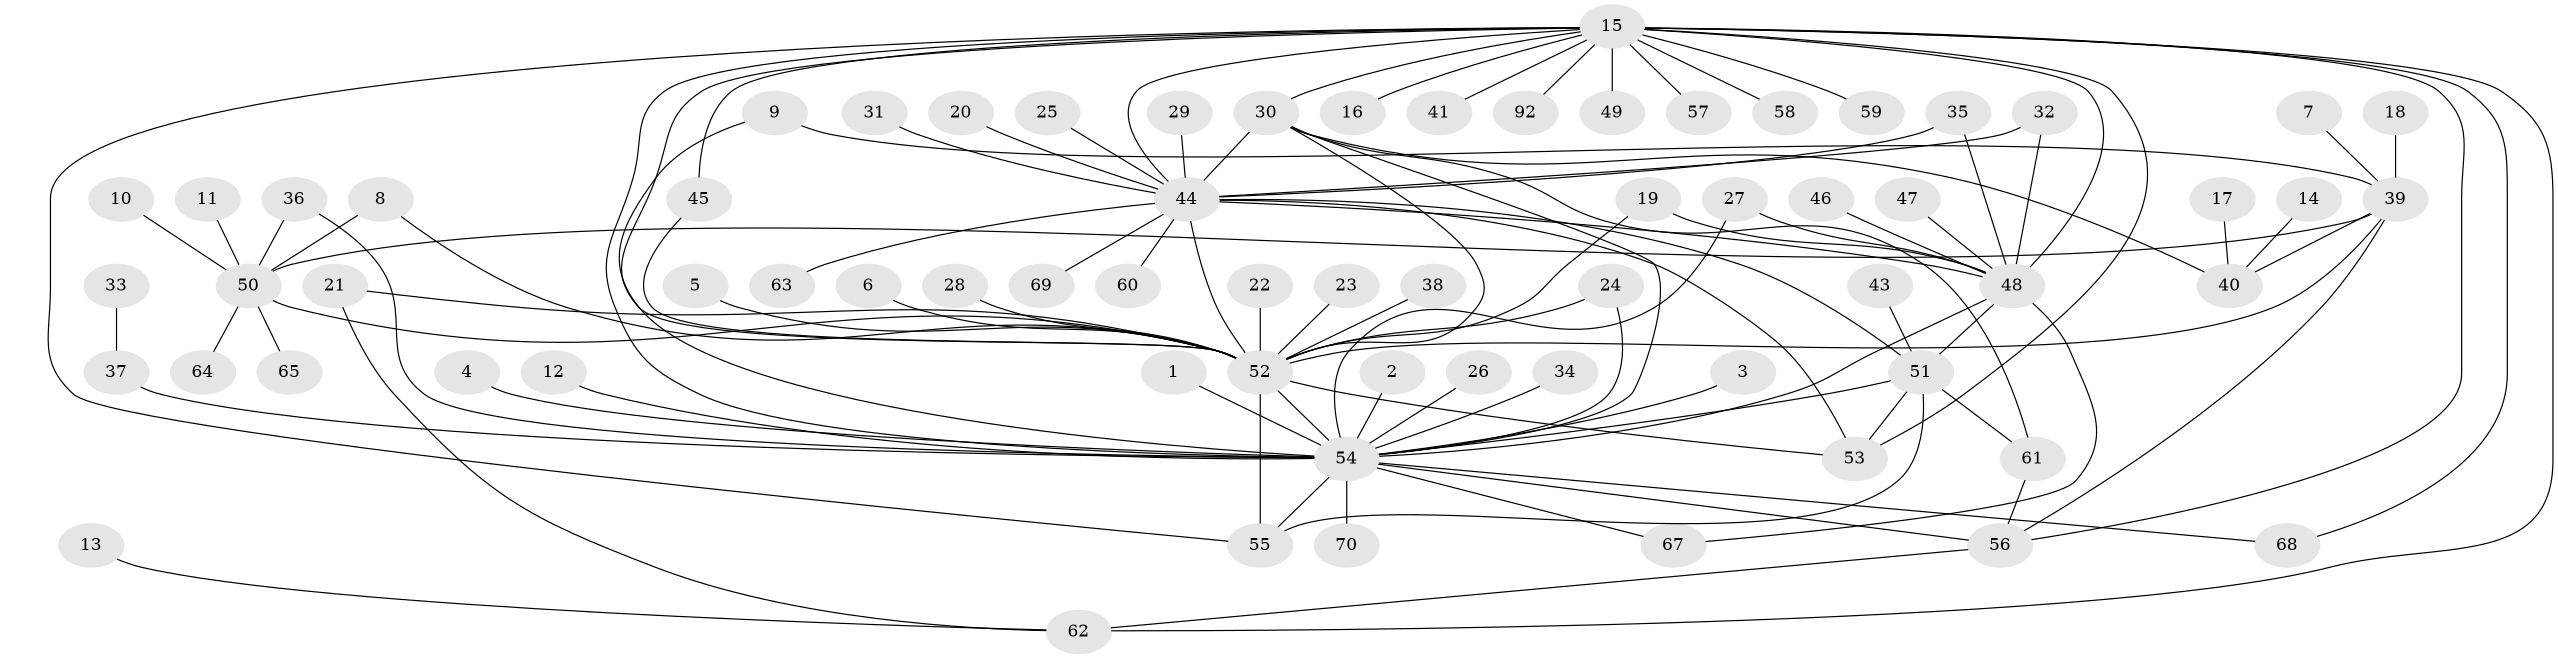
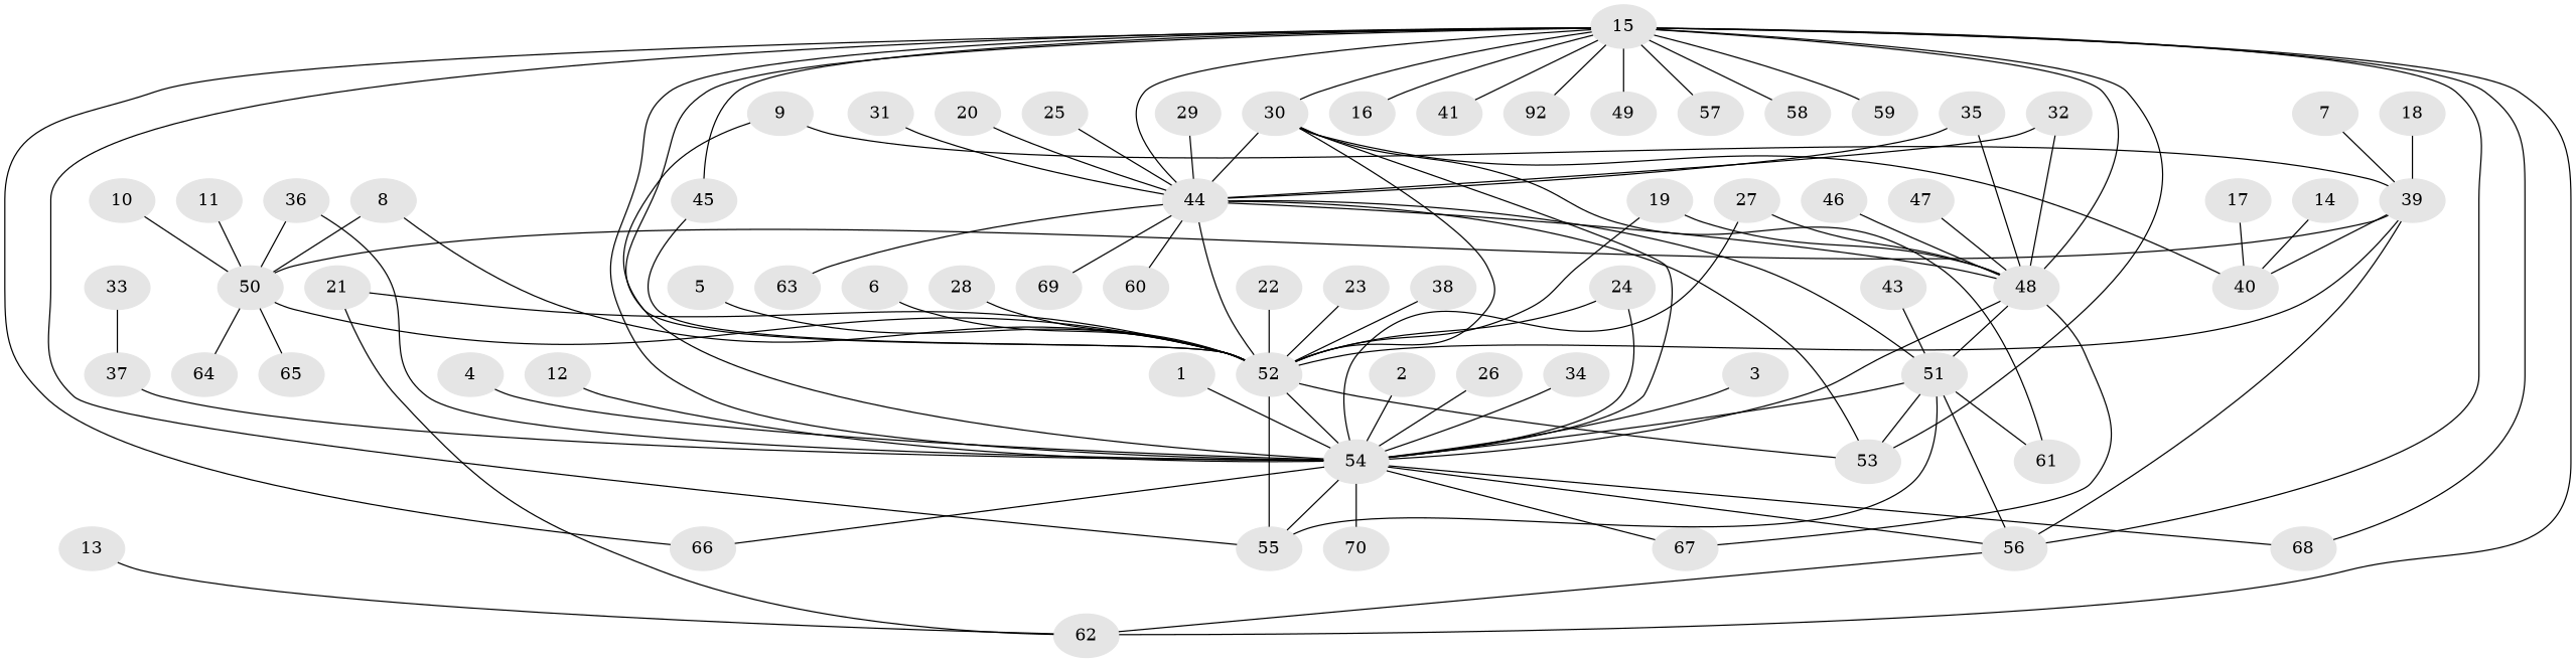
  graph {
    node [color=gray90 style=filled]
    edge [weight=1.0]
    1
    54
    55
    56
+   66
    68
    67
    70
    2
    3
    4
    5
    52
    53
    6
    7
    39
    50
    40
    8
    64
    65
    9
    10
    11
    12
    13
    62
    14
    15
    16
    30
    41
    n34 [label=92]
    44
    45
    48
    49
    57
    58
    59
    28
    61
    51
    60
    63
    69
    17
    18
    19
    20
    21
    22
    23
    24
    25
    26
    27
    29
    31
    32
    33
    37
    34
    35
    36
    38
    43
    46
    47
    1 -- 54
    54 -- 55
    54 -- 56
+   54 -- 66
    54 -- 68
    54 -- 67
    54 -- 70 [weight=2.0]
    56 -- 62
    2 -- 54
    3 -- 54
    4 -- 54
    5 -- 52
    52 -- 54 [weight=3.0]
    52 -- 55
    52 -- 53
    6 -- 52
    7 -- 39
    39 -- 56
    39 -- 52
    39 -- 50
    39 -- 40
    50 -- 52
    50 -- 64
    50 -- 65
    8 -- 52
    8 -- 50
    9 -- 54
    9 -- 39
    10 -- 50
    11 -- 50
    12 -- 54
    13 -- 62
    14 -- 40
    15 -- 54
    15 -- 55
    15 -- 56
+   15 -- 66
    15 -- 68
    15 -- 52
    15 -- 53 [weight=2.0]
    15 -- 62
    15 -- 16
    15 -- 30
    15 -- 41
    15 -- n34
    15 -- 44
    15 -- 45
    15 -- 48 [weight=2.0]
    15 -- 49
    15 -- 57
    15 -- 58
    15 -- 59
    30 -- 54 [weight=2.0]
    30 -- 52
    30 -- 40
    30 -- 44
    30 -- 61
    44 -- 52 [weight=2.0]
    44 -- 53
    44 -- 48
    44 -- 51
    44 -- 60
    44 -- 63
    44 -- 69
    45 -- 52
    48 -- 54
    48 -- 67
    48 -- 51
    28 -- 52
    51 -- 54
    51 -- 55
-   61 -- 56
+   51 -- 56
    51 -- 53
    51 -- 61
    17 -- 40
    18 -- 39
    19 -- 52
    19 -- 48
    20 -- 44
    21 -- 52
    21 -- 62
    22 -- 52
    23 -- 52
    24 -- 54
    24 -- 52
    25 -- 44
    26 -- 54
    27 -- 54
    27 -- 48
    29 -- 44
    31 -- 44
    32 -- 44
    32 -- 48
    33 -- 37
    37 -- 54
    34 -- 54
    35 -- 44
    35 -- 48
    36 -- 54
    36 -- 50
    38 -- 52
    43 -- 51
    46 -- 48
    47 -- 48
  }
